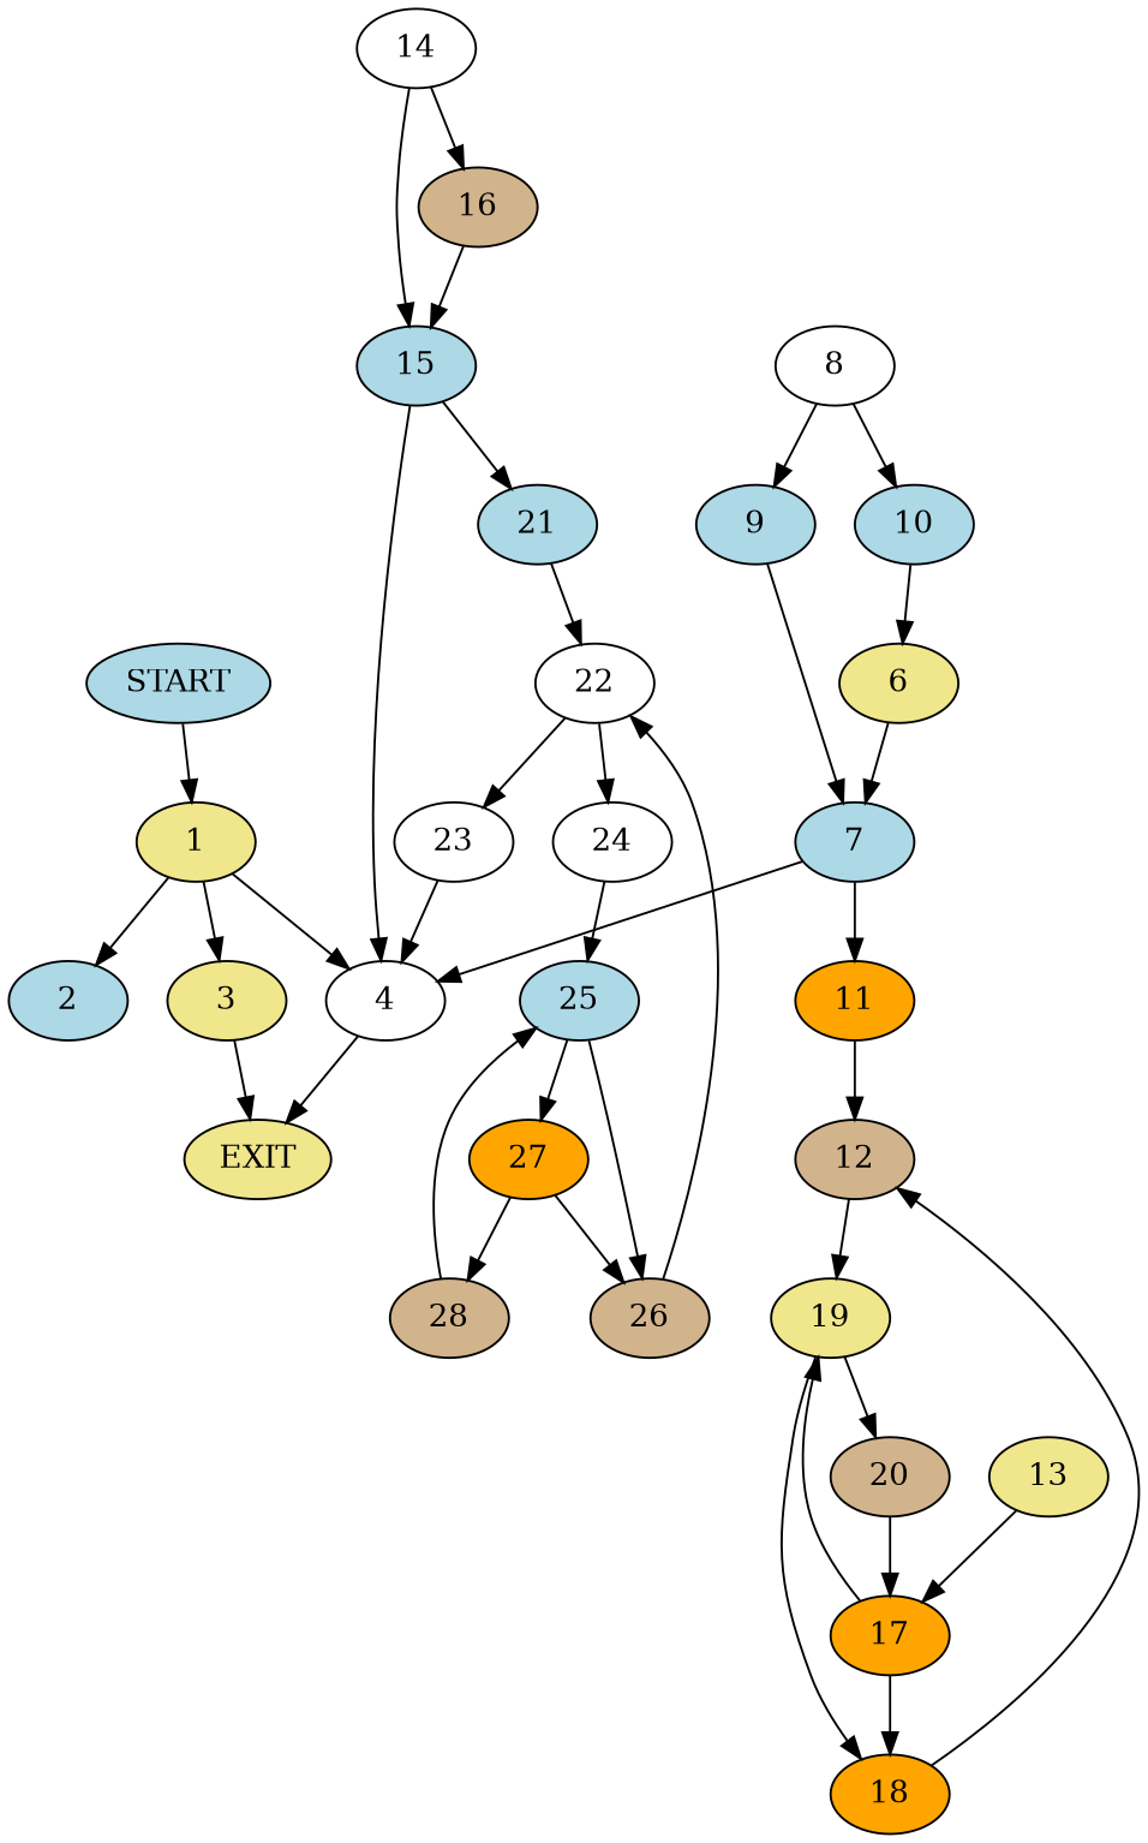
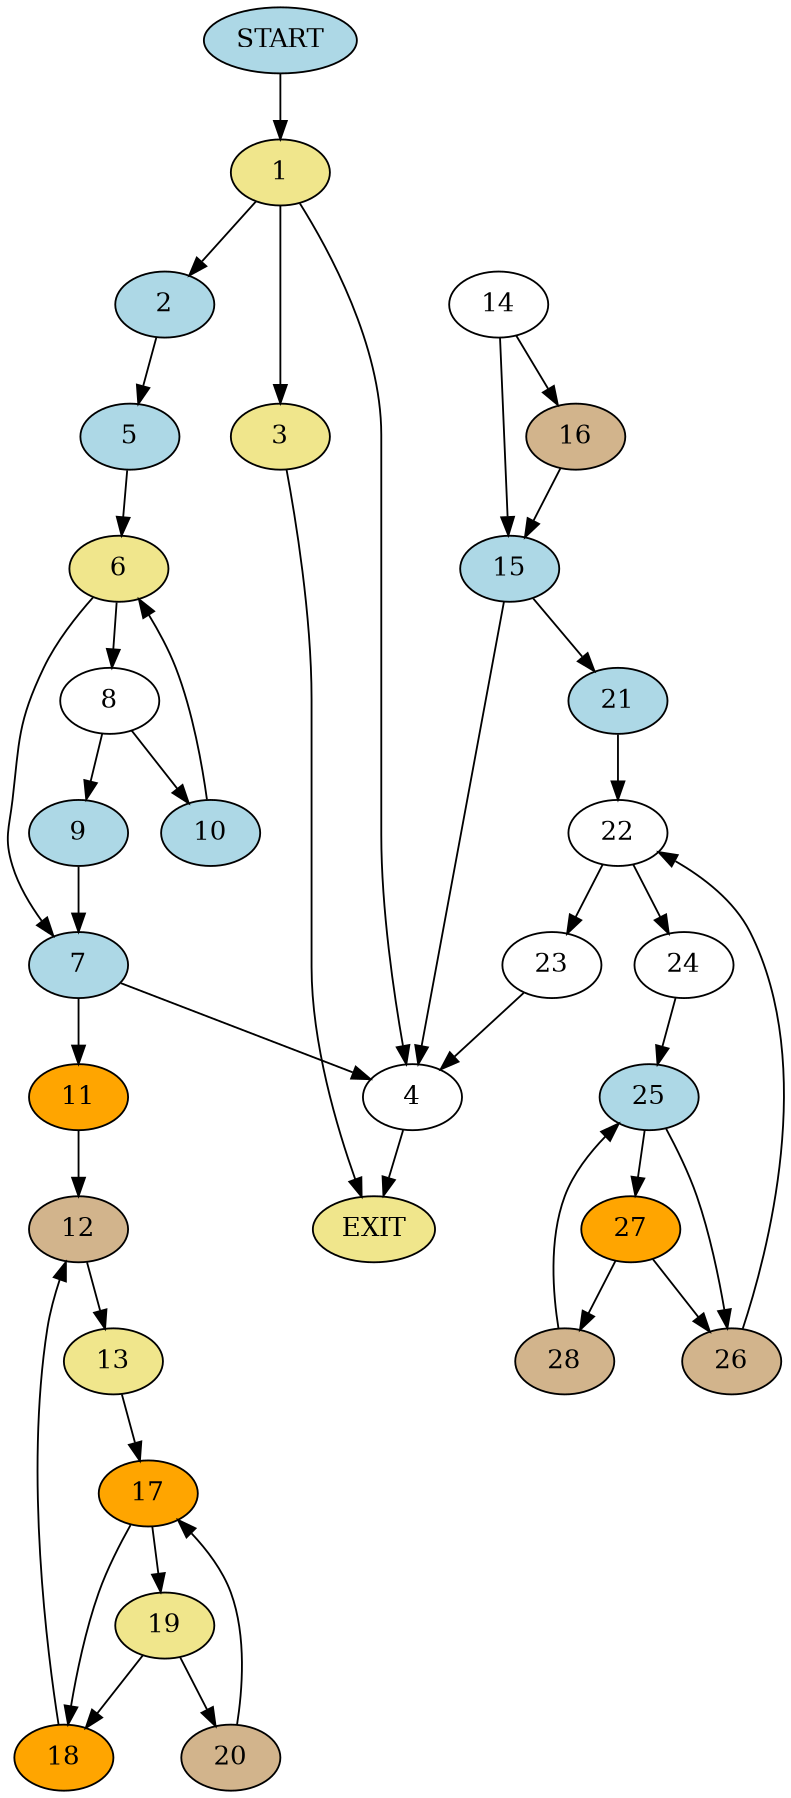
  digraph {
    node [fillcolor=lightblue style=filled]
    n1 [label=START]
    1 [fillcolor=khaki]
    2
    3 [fillcolor=khaki]
    4 [fillcolor=white]
    n6 [fillcolor=khaki label=EXIT]
+   5
    6 [fillcolor=khaki]
    7
    8 [fillcolor=white]
    11 [fillcolor=orange]
    9
    10
    12 [fillcolor=tan]
    13 [fillcolor=khaki]
    17 [fillcolor=orange]
    14 [fillcolor=white]
    15
    16 [fillcolor=tan]
    18 [fillcolor=orange]
    19 [fillcolor=khaki]
    21
    22 [fillcolor=white]
    20 [fillcolor=tan]
    23 [fillcolor=white]
    24 [fillcolor=white]
    25
    26 [fillcolor=tan]
    27 [fillcolor=orange]
    28 [fillcolor=tan]
    n1 -> 1
    1 -> 2
    1 -> 3
    1 -> 4
+   2 -> 5
    3 -> n6
    4 -> n6
+   5 -> 6
    6 -> 7
+   6 -> 8
    7 -> 4
    7 -> 11
    8 -> 9
    8 -> 10
    11 -> 12
    9 -> 7
    10 -> 6
-   12 -> 19
+   12 -> 13
    13 -> 17
    17 -> 18
    17 -> 19
    14 -> 15
    14 -> 16
    15 -> 4
    15 -> 21
    16 -> 15
    18 -> 12
    19 -> 18
    19 -> 20
    21 -> 22
    22 -> 23
    22 -> 24
    20 -> 17
    23 -> 4
    24 -> 25
    25 -> 26
    25 -> 27
    26 -> 22
    27 -> 26
    27 -> 28
    28 -> 25
  }
